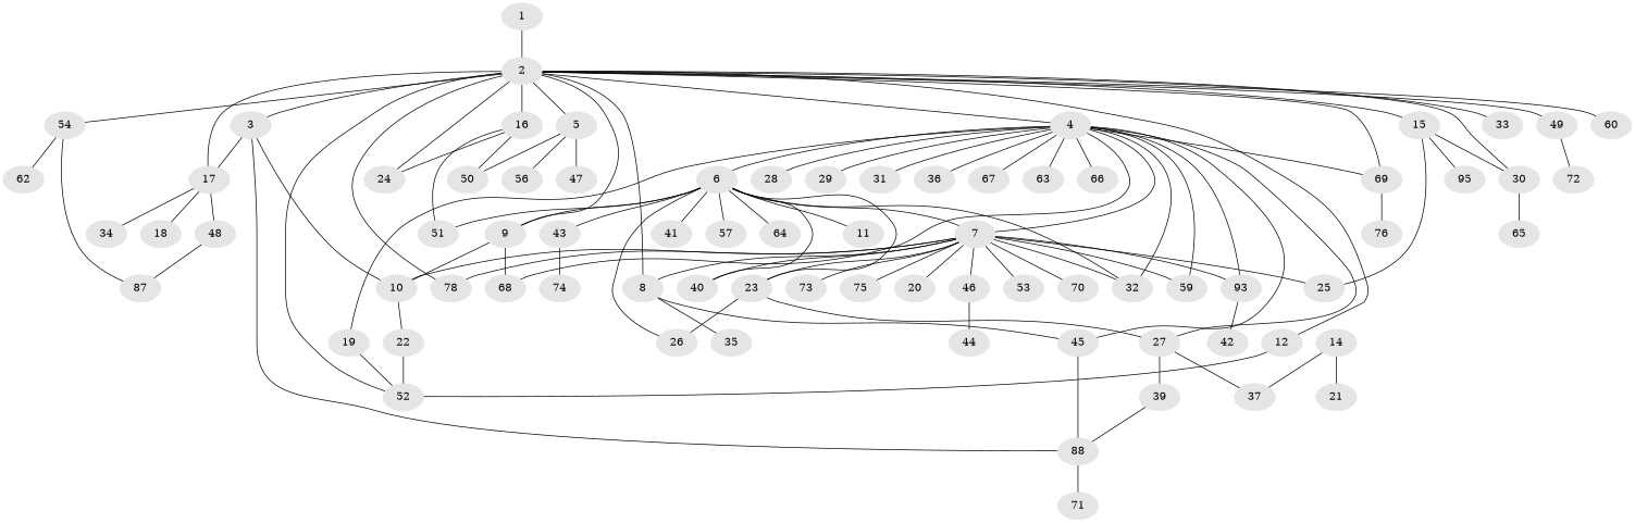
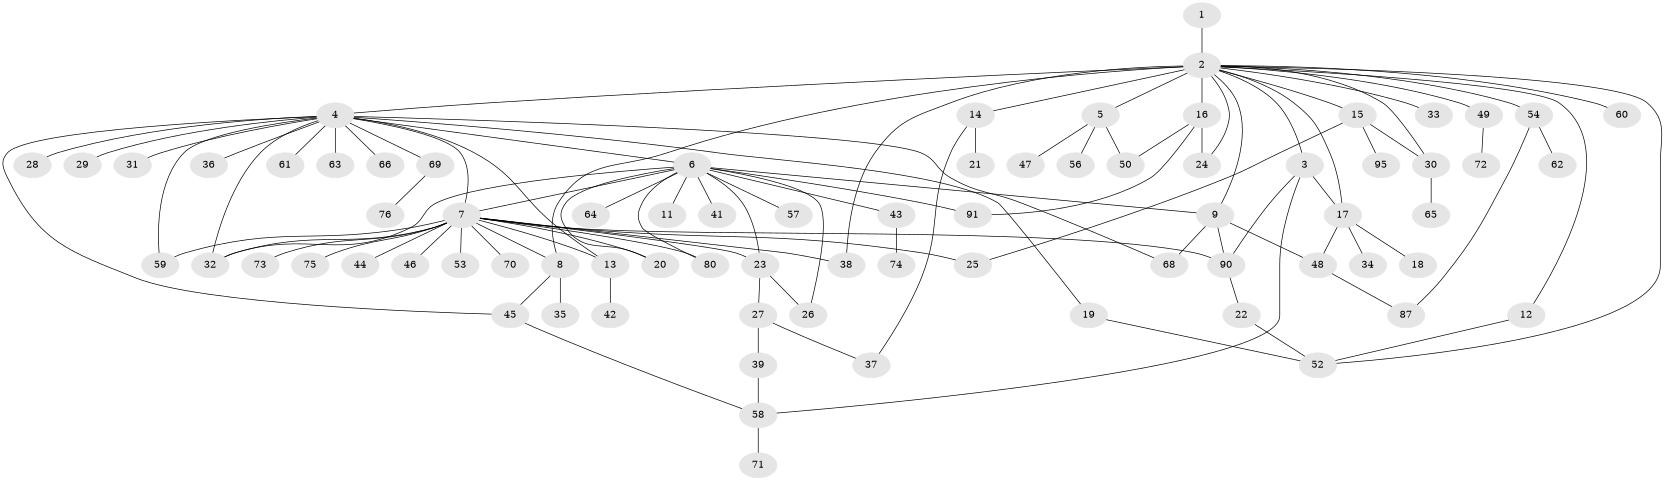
  graph {
    node [color=gray90 style=filled]
    edge [weight=1.0]
    1
    2
    3
    4
    5
    8
    9
    12
    14
    15
    16
    17
    24
    30
    33
    49
    52
    54
    60
-   38 [label=78]
-   10
-   58 [label=88]
+   38
+   10 [label=90]
+   58
    7
    6
-   13 [label=93]
+   13
    19
    27
    28
    29
    31
    32
    36
    45
-   61 [label=67]
+   61
    63
    66
    68
    69
    59
    47
    50
    56
    25
    20
    23
-   40
+   40 [label=80]
    44
    46
    53
    70
    73
    75
    35
    48
    21
    37
    n57 [label=95]
-   51
+   51 [label=91]
    18
    34
    65
    72
    n63 [label=87]
    62
    22
    71
    11
    26
    41
    43
    57
    64
    42
    39
    76
    74
    1 -- 2
    2 -- 3
    2 -- 4
    2 -- 5
    2 -- 8
    2 -- 9
    2 -- 12
-   2 -- 69 [weight=2.0]
+   2 -- 14 [weight=2.0]
    2 -- 15
    2 -- 16 [weight=24.0]
    2 -- 17
    2 -- 24
    2 -- 30
    2 -- 33
    2 -- 49
    2 -- 52
    2 -- 54
    2 -- 60
    2 -- 38
    3 -- 17
    3 -- 10
    3 -- 58
    4 -- 7
    4 -- 6
    4 -- 13
    4 -- 19
-   4 -- 27
    4 -- 28
    4 -- 29
    4 -- 31
    4 -- 32
    4 -- 36
    4 -- 45
    4 -- 61
    4 -- 63
    4 -- 66
    4 -- 68
    4 -- 69
    4 -- 59
    5 -- 47
    5 -- 50
    5 -- 56
    8 -- 45
    8 -- 35
    9 -- 10
    9 -- 68
+   9 -- 48
    12 -- 52
    14 -- 21 [weight=2.0]
    14 -- 37
    15 -- 30
    15 -- 25
    15 -- n57
    16 -- 24
    16 -- 50
    16 -- 51
    17 -- 48
    17 -- 18
    17 -- 34
    30 -- 65 [weight=2.0]
    49 -- 72
    54 -- n63
    54 -- 62
    10 -- 22
    58 -- 71
    7 -- 8
    7 -- 38
    7 -- 10
    7 -- 13
    7 -- 32
    7 -- 59
    7 -- 25
    7 -- 20
    7 -- 23
    7 -- 40
-   46 -- 44
+   7 -- 44
    7 -- 46
    7 -- 53
    7 -- 70
    7 -- 73
    7 -- 75
    6 -- 9
    6 -- 7
    6 -- 32
+   6 -- 20
    6 -- 23
    6 -- 40
    6 -- 51
    6 -- 11
    6 -- 26
    6 -- 41
    6 -- 43
    6 -- 57
    6 -- 64
    13 -- 42
    19 -- 52
    27 -- 37
    27 -- 39 [weight=2.0]
    45 -- 58
    69 -- 76
    23 -- 27
    23 -- 26 [weight=2.0]
    48 -- n63
    22 -- 52 [weight=2.0]
    43 -- 74
    39 -- 58
  }
